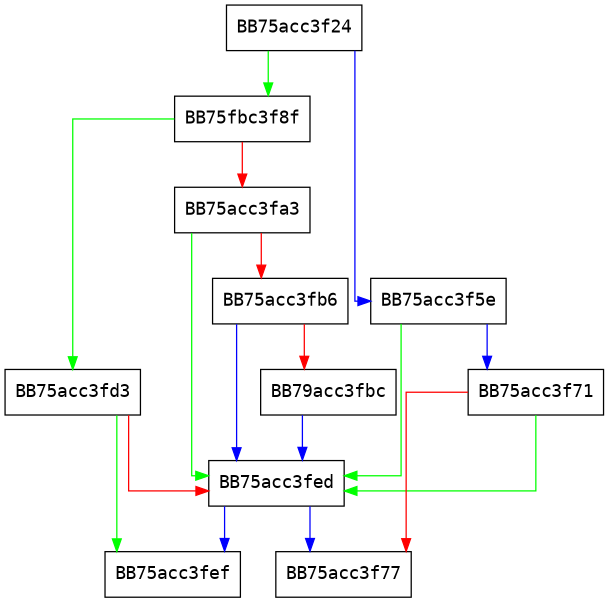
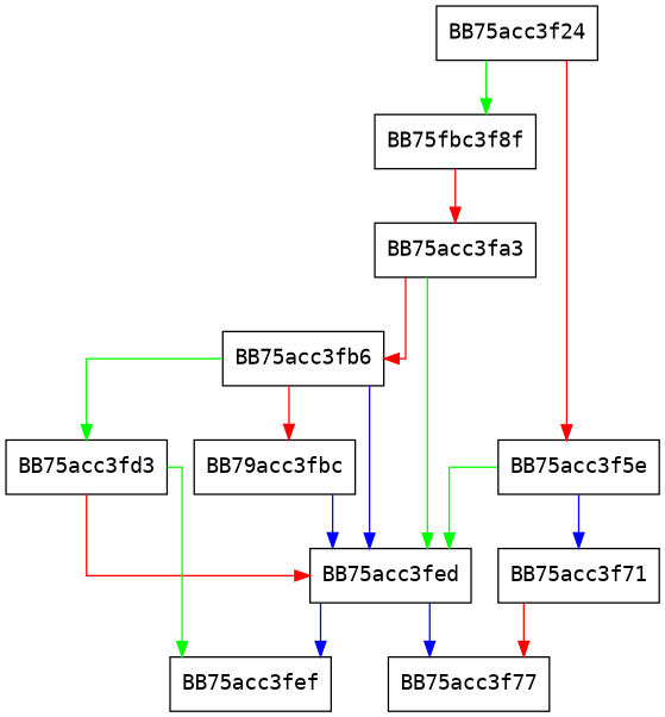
  digraph {
    fontname="DejaVu Sans Mono"
    splines=ortho
    node [fontname="DejaVu Sans Mono" shape=box]
    edge [color=green fontname="DejaVu Sans Mono"]
    n1 [label=BB75fbc3f8f]
    BB75acc3f24
    BB75acc3f5e
    BB75acc3fd3
    BB75acc3fa3
    BB75acc3fed
    BB75acc3f71
    BB75acc3fef
    BB75acc3fb6
    BB75acc3f77
    n11 [label=BB79acc3fbc]
-   n1 -> BB75acc3fd3
+   BB75acc3fb6 -> BB75acc3fd3
    n1 -> BB75acc3fa3 [color=red]
    BB75acc3f24 -> n1
-   BB75acc3f24 -> BB75acc3f5e [color=blue]
+   BB75acc3f24 -> BB75acc3f5e [color=red]
    BB75acc3f5e -> BB75acc3fed
    BB75acc3f5e -> BB75acc3f71 [color=blue]
    BB75acc3fd3 -> BB75acc3fed [color=red]
    BB75acc3fd3 -> BB75acc3fef
    BB75acc3fa3 -> BB75acc3fed
    BB75acc3fa3 -> BB75acc3fb6 [color=red]
    BB75acc3fed -> BB75acc3fef [color=blue]
    BB75acc3fed -> BB75acc3f77 [color=blue]
-   BB75acc3f71 -> BB75acc3fed
    BB75acc3f71 -> BB75acc3f77 [color=red]
    BB75acc3fb6 -> BB75acc3fed [color=blue]
    BB75acc3fb6 -> n11 [color=red]
    n11 -> BB75acc3fed [color=blue]
  }
